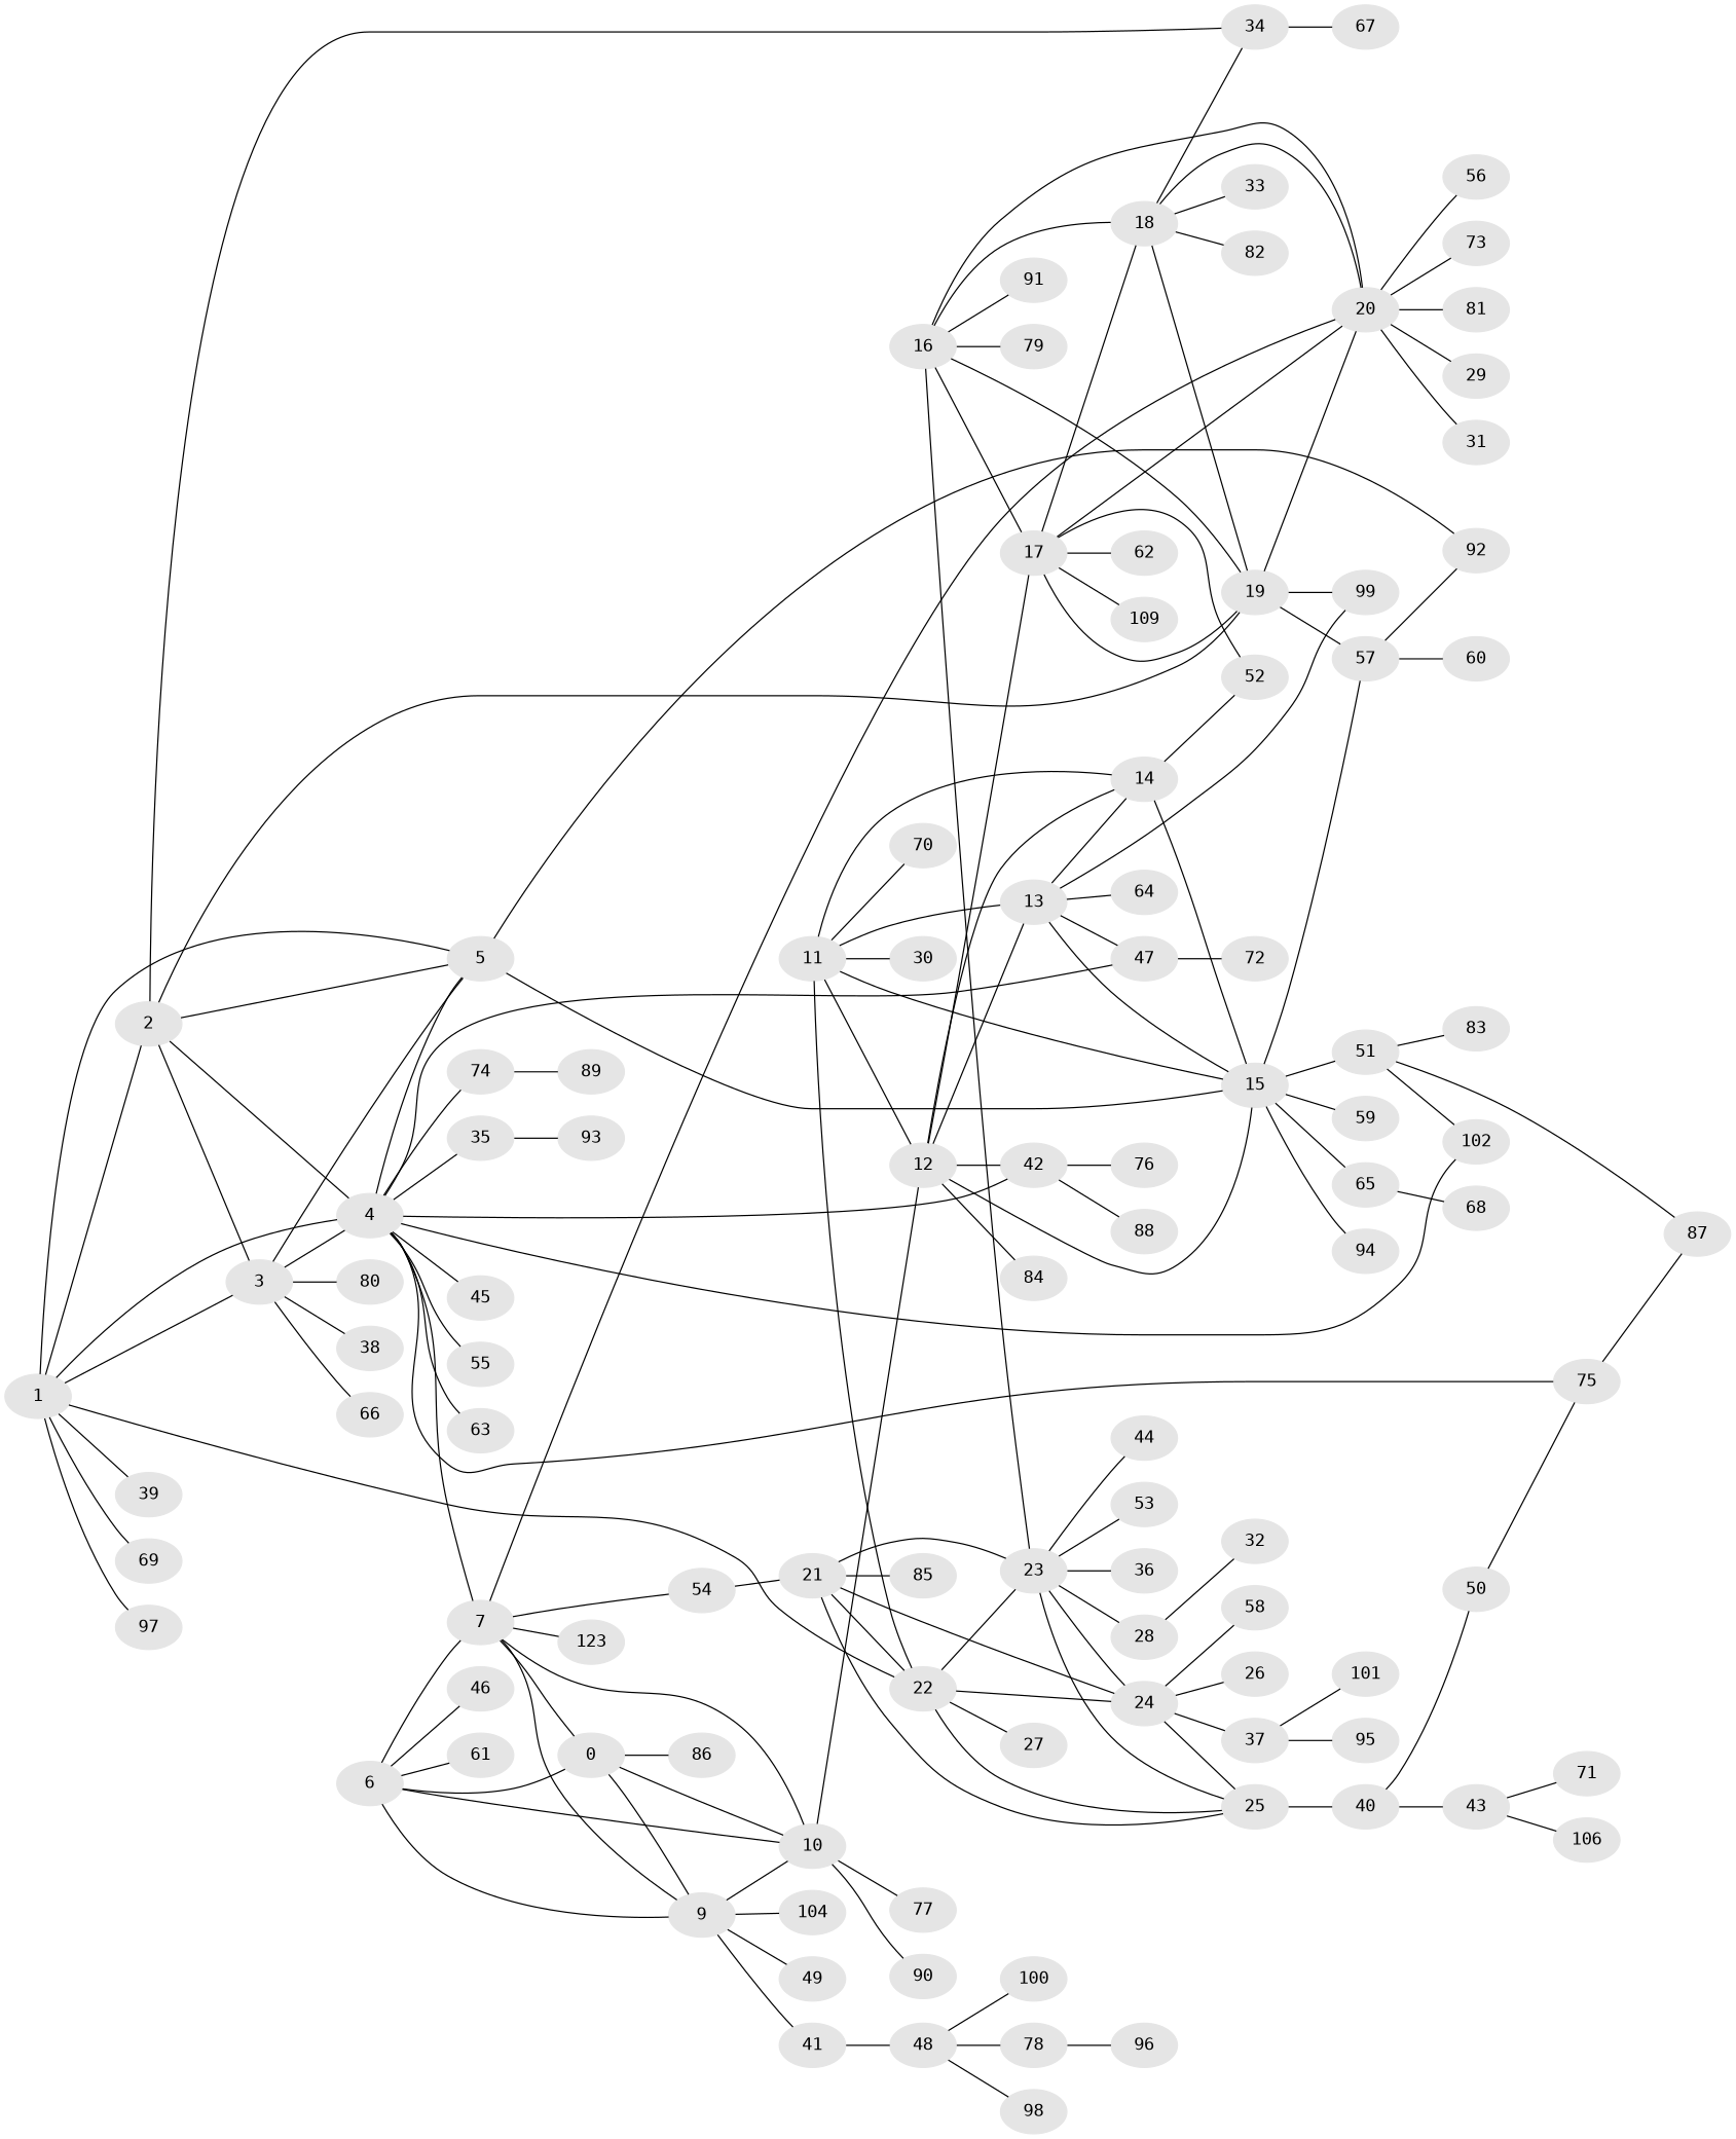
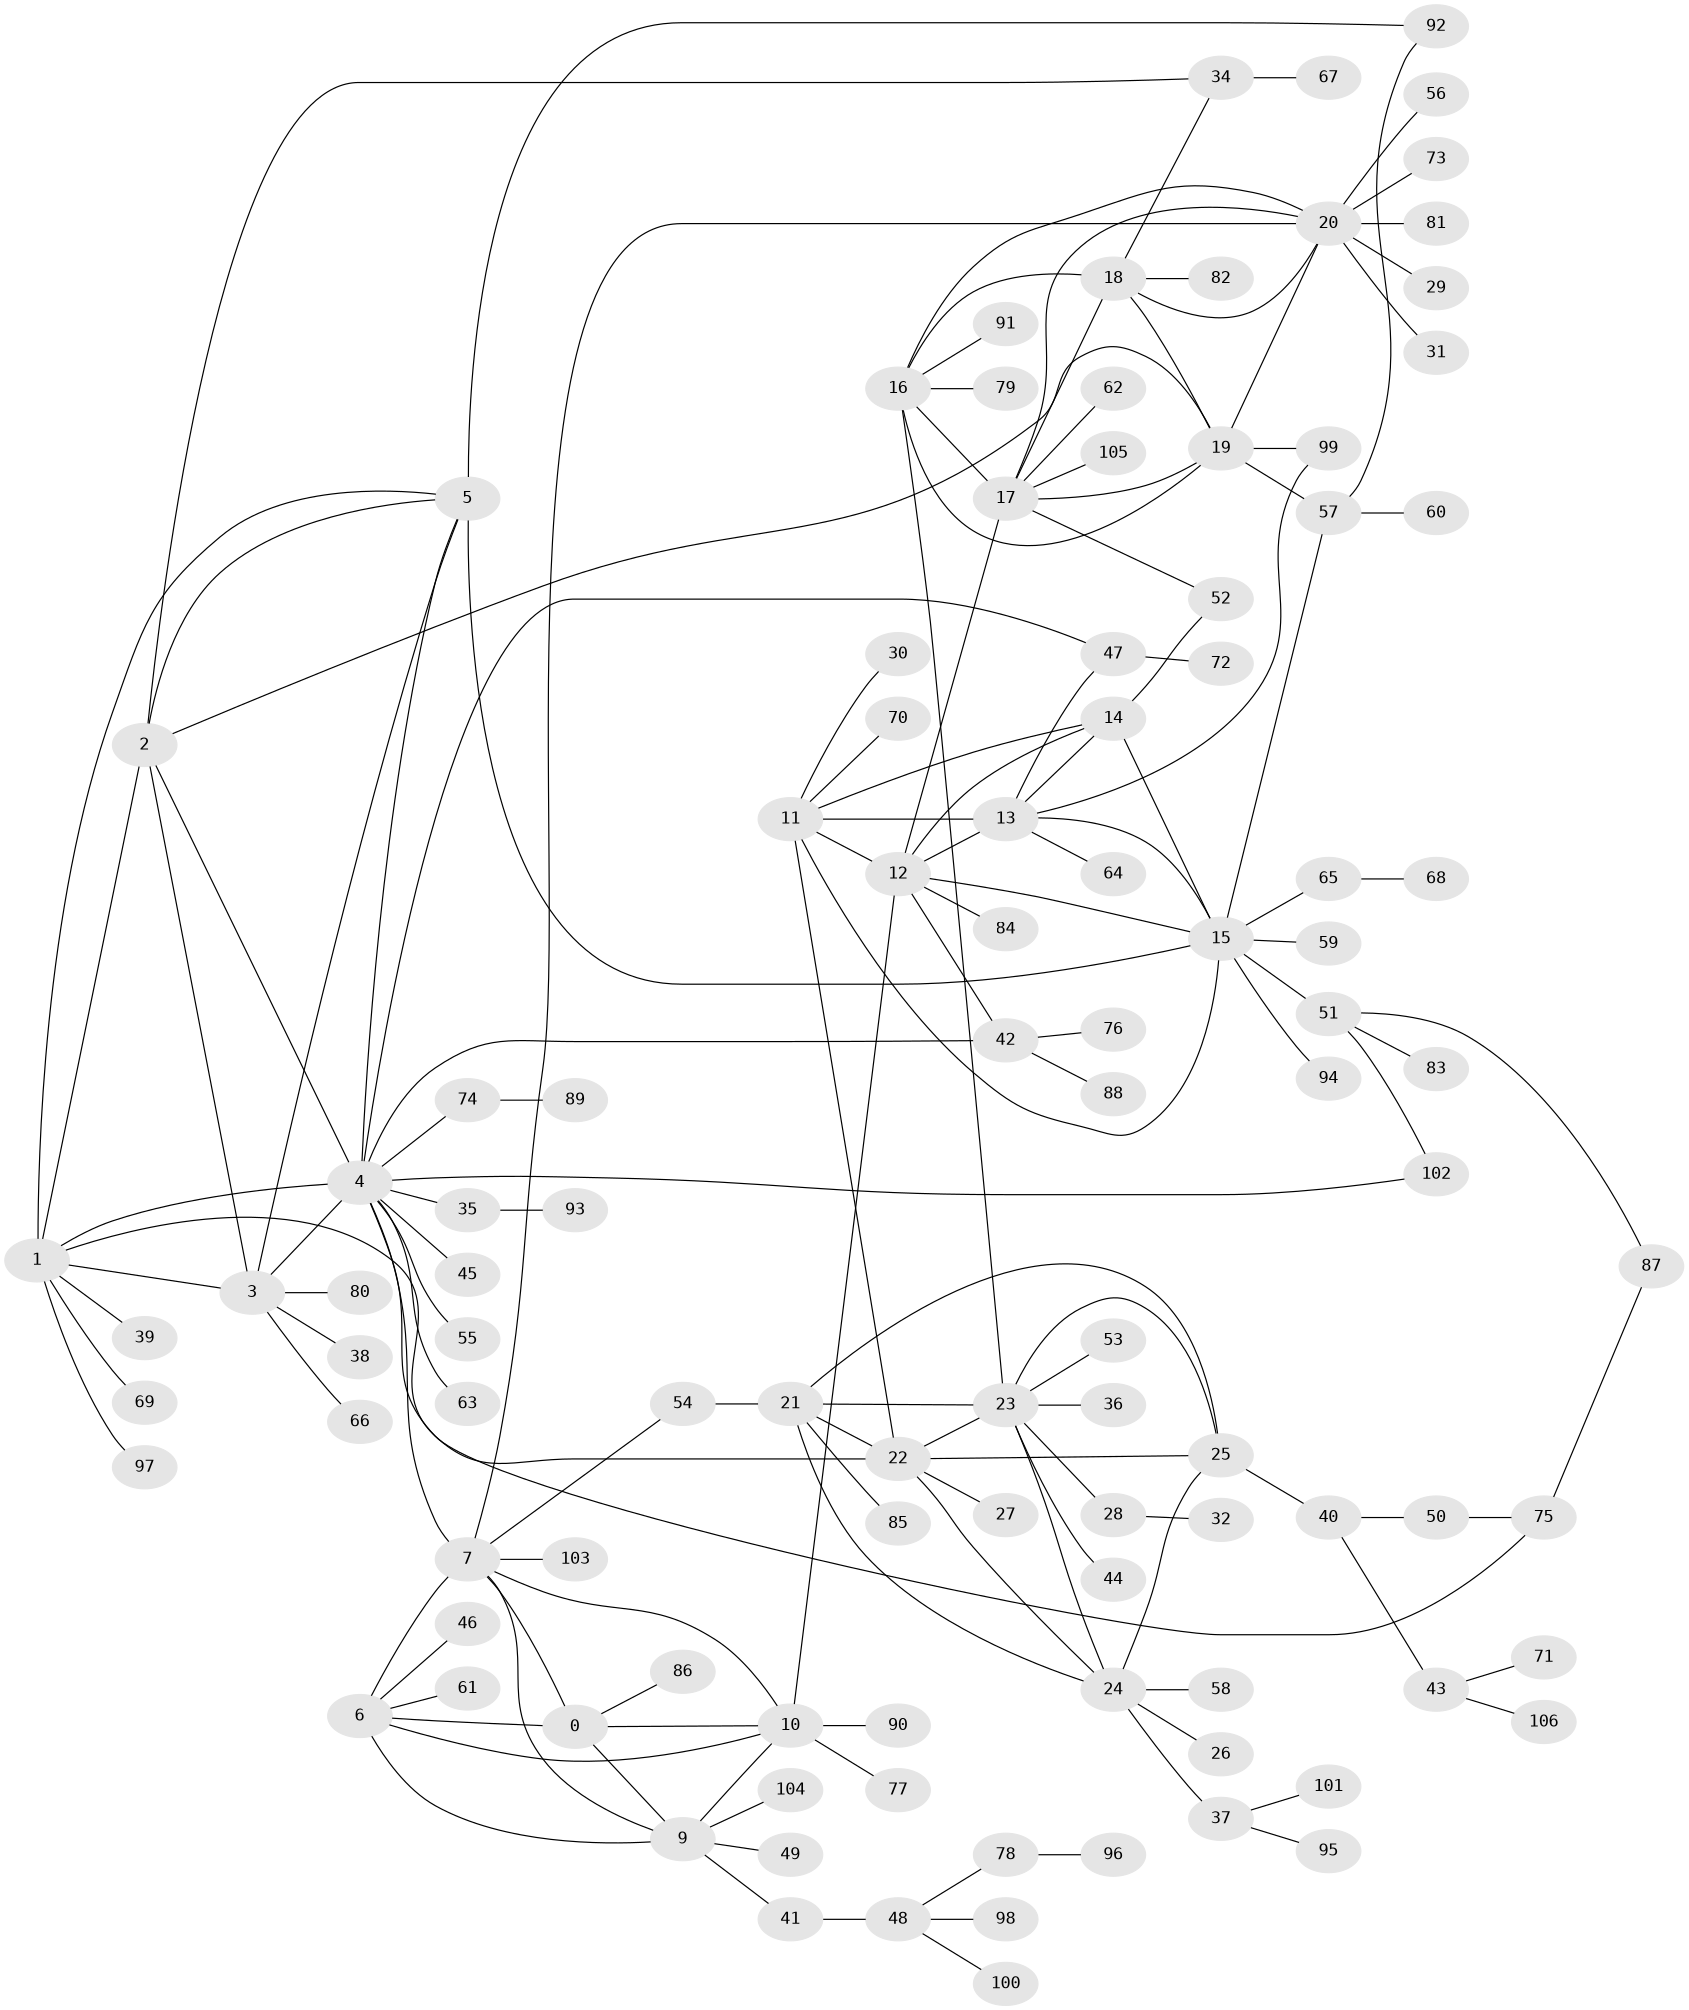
  graph {
    fontname="DejaVu Sans Mono"
    rankdir=LR
    node [color=gray90 fontname="DejaVu Sans Mono" style=filled]
    edge [fontname="DejaVu Sans Mono"]
    1
    2
    3
    4
    5
    22
    39
    69
    97
    19
    34
    38
    66
    80
    7
    35
    42
    45
    47
    55
    63
    74
    75
    102
    15
    92
    23
    24
    25
    27
    20
    99
    57
    67
    n35 [label=0]
    9
    10
    54
-   103 [label=123]
+   103
    93
    76
    88
    72
    89
    87
    51
    59
    65
    94
    6
    46
    61
    86
    41
    49
    104
    12
    77
    90
    29
    31
    56
    73
    81
    21
    85
    48
    13
    14
    17
    84
    11
    30
    70
    64
    52
    18
    62
-   105 [label=109]
+   105
    83
    60
    68
    16
    79
    91
-   33
    82
    28
    36
    44
    53
    26
    37
    58
    40
    32
    95
    101
    43
    50
    71
    106
    78
    98
    100
    96
    1 -- 2
    1 -- 3
    1 -- 4
    1 -- 5
    1 -- 22
    1 -- 39
    1 -- 69
    1 -- 97
    2 -- 3
    2 -- 4
    2 -- 5
    2 -- 19
    2 -- 34
    3 -- 4
    3 -- 5
    3 -- 38
    3 -- 66
    3 -- 80
    4 -- 5
    4 -- 7
    4 -- 35
    4 -- 42
    4 -- 45
    4 -- 47
    4 -- 55
    4 -- 63
    4 -- 74
    4 -- 75
    4 -- 102
    5 -- 15
    5 -- 92
    22 -- 23
    22 -- 24
    22 -- 25
    22 -- 27
    19 -- 20
    19 -- 99
    19 -- 57
    34 -- 67
    7 -- 20
    7 -- n35
    7 -- 9
    7 -- 10
    7 -- 54
    7 -- 103
    35 -- 93
    42 -- 76
    42 -- 88
    47 -- 72
    74 -- 89
    75 -- 87
    15 -- 57
    15 -- 51
    15 -- 59
    15 -- 65
    15 -- 94
    23 -- 24
    23 -- 25
    23 -- 28
    23 -- 36
    23 -- 44
    23 -- 53
    24 -- 25
    24 -- 26
    24 -- 37
    24 -- 58
    25 -- 40
    20 -- 29
    20 -- 31
    20 -- 56
    20 -- 73
    20 -- 81
    57 -- 92
    57 -- 60
    n35 -- 9
    n35 -- 10
    n35 -- 86
    9 -- 10
    9 -- 41
    9 -- 49
    9 -- 104
    10 -- 12
    10 -- 77
    10 -- 90
    54 -- 21
    51 -- 102
    51 -- 87
    51 -- 83
    65 -- 68
    6 -- 7
    6 -- n35
    6 -- 9
    6 -- 10
    6 -- 46
    6 -- 61
    41 -- 48
    12 -- 42
    12 -- 15
    12 -- 13
    12 -- 14
    12 -- 17
    12 -- 84
    21 -- 22
    21 -- 23
    21 -- 24
    21 -- 25
    21 -- 85
    48 -- 78
    48 -- 98
    48 -- 100
    13 -- 47
    13 -- 15
    13 -- 99
    13 -- 14
    13 -- 64
    14 -- 15
    14 -- 52
    17 -- 19
    17 -- 20
    17 -- 52
    17 -- 18
    17 -- 62
    17 -- 105
    11 -- 22
    11 -- 15
    11 -- 12
    11 -- 13
    11 -- 14
    11 -- 30
    11 -- 70
    18 -- 19
    18 -- 34
    18 -- 20
-   18 -- 33
    18 -- 82
    16 -- 19
    16 -- 23
    16 -- 20
    16 -- 17
    16 -- 18
    16 -- 79
    16 -- 91
    28 -- 32
    37 -- 95
    37 -- 101
    40 -- 43
    40 -- 50
    43 -- 71
    43 -- 106
    50 -- 75
    78 -- 96
  }
